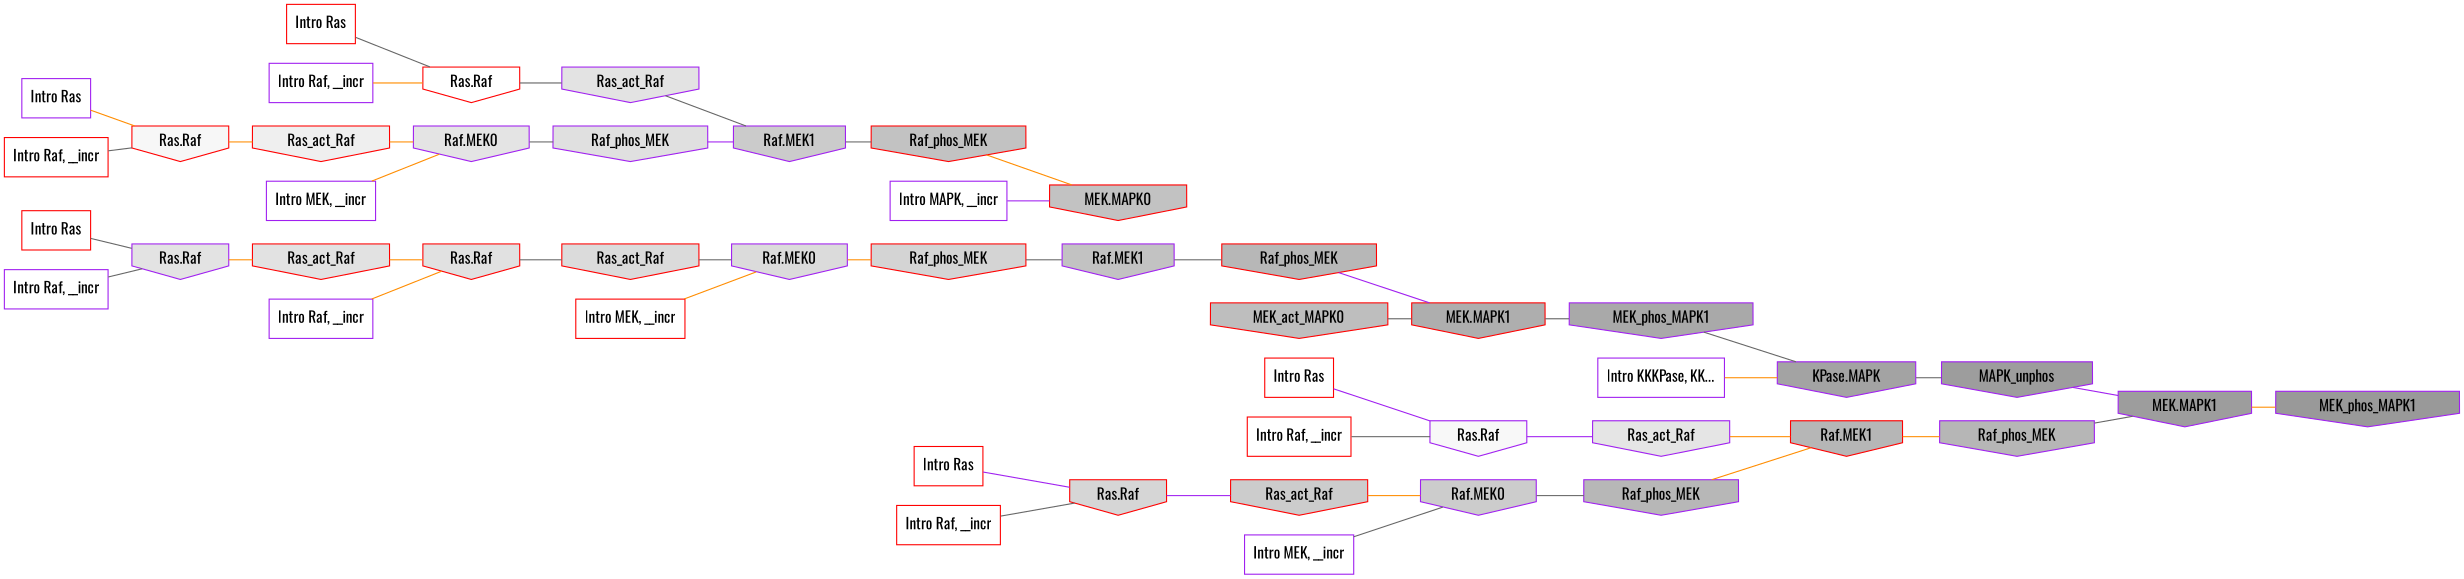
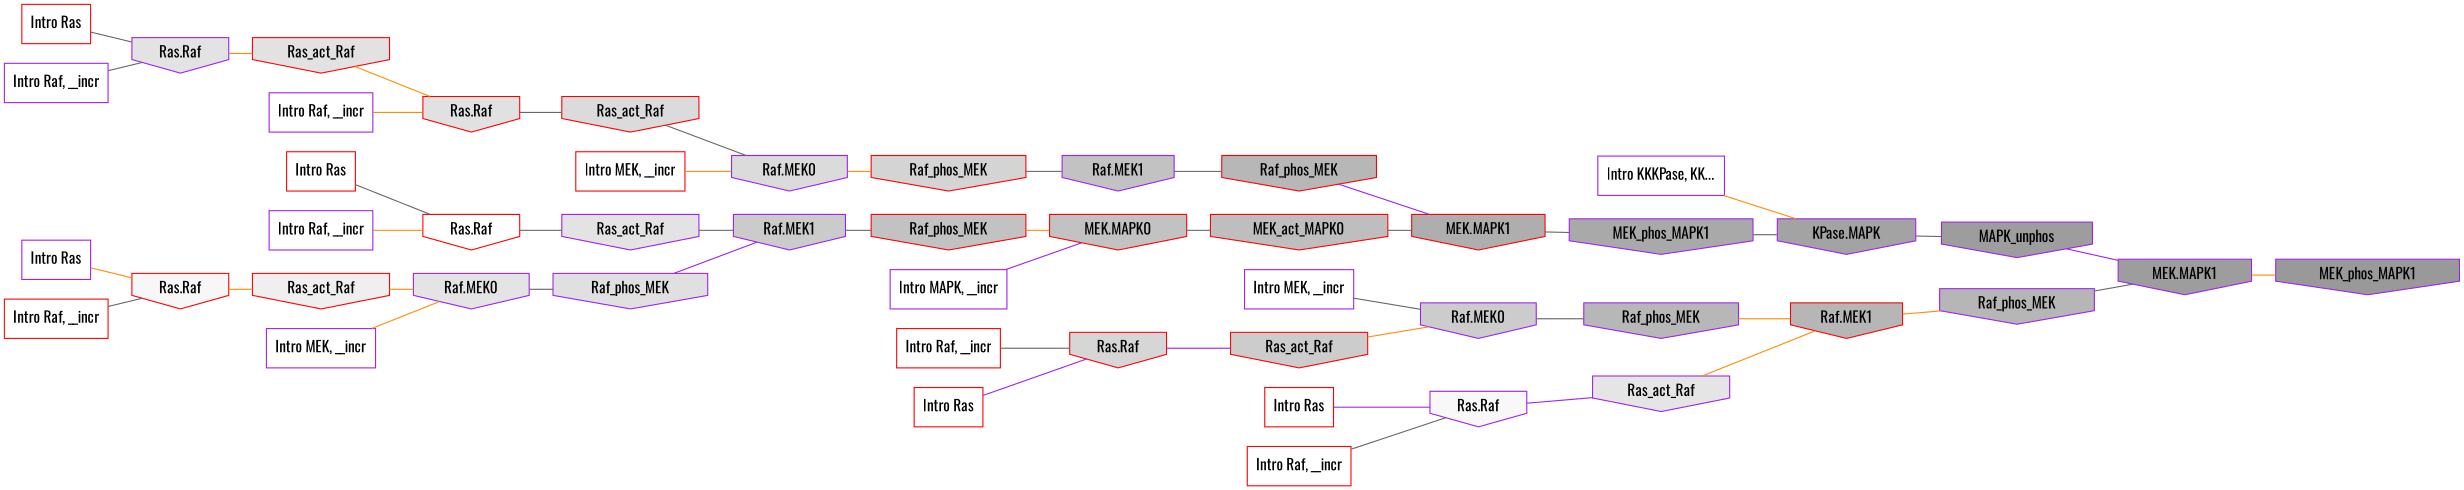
  digraph {
    fontname=Oswald
    rankdir=LR
    ranksep=0.30
    node [color=purple fillcolor="0.000 0.000 1.000" fontname=Oswald shape=invhouse style=filled]
    edge [color=gray40 dir=none fontname=Oswald]
    n1 [color=red label="Intro Ras" shape=rectangle]
    n2 [fillcolor="0.000 0.000 0.889" label="Ras.Raf"]
    n3 [color=red fillcolor="0.000 0.000 0.883" label=Ras_act_Raf]
    n4 [color=red label="Intro Ras" shape=rectangle]
    n5 [color=red fillcolor="0.000 0.000 0.836" label="Ras.Raf"]
    n6 [color=red fillcolor="0.000 0.000 0.798" label=Ras_act_Raf]
    n7 [color=red label="Intro Ras" shape=rectangle]
    n8 [color=red fillcolor="0.000 0.000 0.997" label="Ras.Raf"]
    n9 [fillcolor="0.000 0.000 0.889" label=Ras_act_Raf]
    n10 [color=red label="Intro Ras" shape=rectangle]
    n11 [fillcolor="0.000 0.000 0.972" label="Ras.Raf"]
    n12 [fillcolor="0.000 0.000 0.898" label=Ras_act_Raf]
    n13 [label="Intro Ras" shape=rectangle]
    n14 [color=red fillcolor="0.000 0.000 0.967" label="Ras.Raf"]
    n15 [color=red fillcolor="0.000 0.000 0.937" label=Ras_act_Raf]
    n16 [label="Intro Raf, __incr" shape=rectangle]
    n17 [label="Intro Raf, __incr" shape=rectangle]
    n18 [color=red fillcolor="0.000 0.000 0.882" label="Ras.Raf"]
    n19 [color=red fillcolor="0.000 0.000 0.858" label=Ras_act_Raf]
    n20 [color=red label="Intro Raf, __incr" shape=rectangle]
    n21 [label="Intro Raf, __incr" shape=rectangle]
    n22 [color=red label="Intro Raf, __incr" shape=rectangle]
    n23 [color=red label="Intro Raf, __incr" shape=rectangle]
    n24 [color=red label="Intro MEK, __incr" shape=rectangle]
    n25 [fillcolor="0.000 0.000 0.858" label="Raf.MEK0"]
    n26 [color=red fillcolor="0.000 0.000 0.830" label=Raf_phos_MEK]
    n27 [label="Intro MEK, __incr" shape=rectangle]
    n28 [fillcolor="0.000 0.000 0.894" label="Raf.MEK0"]
    n29 [fillcolor="0.000 0.000 0.876" label=Raf_phos_MEK]
    n30 [label="Intro MEK, __incr" shape=rectangle]
    n31 [fillcolor="0.000 0.000 0.798" label="Raf.MEK0"]
    n32 [fillcolor="0.000 0.000 0.715" label=Raf_phos_MEK]
    n33 [label="Intro MAPK, __incr" shape=rectangle]
    n34 [color=red fillcolor="0.000 0.000 0.760" label="MEK.MAPK0"]
    n35 [color=red fillcolor="0.000 0.000 0.745" label=MEK_act_MAPK0]
    n36 [label="Intro KKKPase, KK..." shape=rectangle]
    n37 [fillcolor="0.000 0.000 0.639" label="KPase.MAPK"]
    n38 [fillcolor="0.000 0.000 0.615" label=MAPK_unphos]
    n39 [fillcolor="0.000 0.000 0.795" label="Raf.MEK1"]
    n40 [color=red fillcolor="0.000 0.000 0.714" label="Raf.MEK1"]
    n41 [fillcolor="0.000 0.000 0.712" label=Raf_phos_MEK]
    n42 [color=red fillcolor="0.000 0.000 0.760" label=Raf_phos_MEK]
    n43 [fillcolor="0.000 0.000 0.760" label="Raf.MEK1"]
    n44 [color=red fillcolor="0.000 0.000 0.715" label=Raf_phos_MEK]
    n45 [color=red fillcolor="0.000 0.000 0.680" label="MEK.MAPK1"]
    n46 [fillcolor="0.000 0.000 0.662" label=MEK_phos_MAPK1]
    n47 [fillcolor="0.000 0.000 0.615" label="MEK.MAPK1"]
    n48 [fillcolor="0.000 0.000 0.600" label=MEK_phos_MAPK1]
    n1 -> n2
    n2 -> n3 [color=darkorange]
    n3 -> n18 [color=darkorange]
    n4 -> n5 [color=purple]
    n5 -> n6 [color=purple]
    n6 -> n31 [color=darkorange]
    n7 -> n8
    n8 -> n9
    n9 -> n39
    n10 -> n11 [color=purple]
    n11 -> n12 [color=purple]
    n12 -> n40 [color=darkorange]
    n13 -> n14 [color=darkorange]
    n14 -> n15 [color=darkorange]
    n15 -> n28 [color=darkorange]
    n16 -> n8 [color=darkorange]
    n17 -> n18 [color=darkorange]
    n18 -> n19
    n19 -> n25
    n20 -> n5
    n21 -> n2
    n22 -> n14
    n23 -> n11
    n24 -> n25 [color=darkorange]
    n25 -> n26 [color=darkorange]
    n26 -> n43
    n27 -> n28 [color=darkorange]
    n28 -> n29
    n29 -> n39 [color=purple]
    n30 -> n31
    n31 -> n32
    n32 -> n40 [color=darkorange]
    n33 -> n34 [color=purple]
+   n34 -> n35
    n35 -> n45
    n36 -> n37 [color=darkorange]
    n37 -> n38
    n38 -> n47 [color=purple]
    n39 -> n42
    n40 -> n41 [color=darkorange]
    n41 -> n47
    n42 -> n34 [color=darkorange]
    n43 -> n44
    n44 -> n45 [color=purple]
    n45 -> n46
    n46 -> n37
    n47 -> n48 [color=darkorange]
  }
